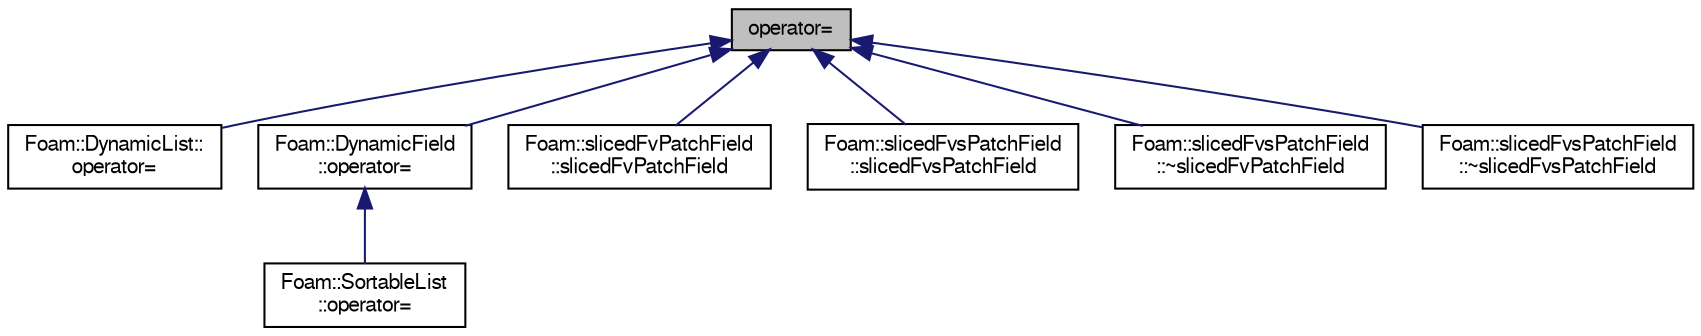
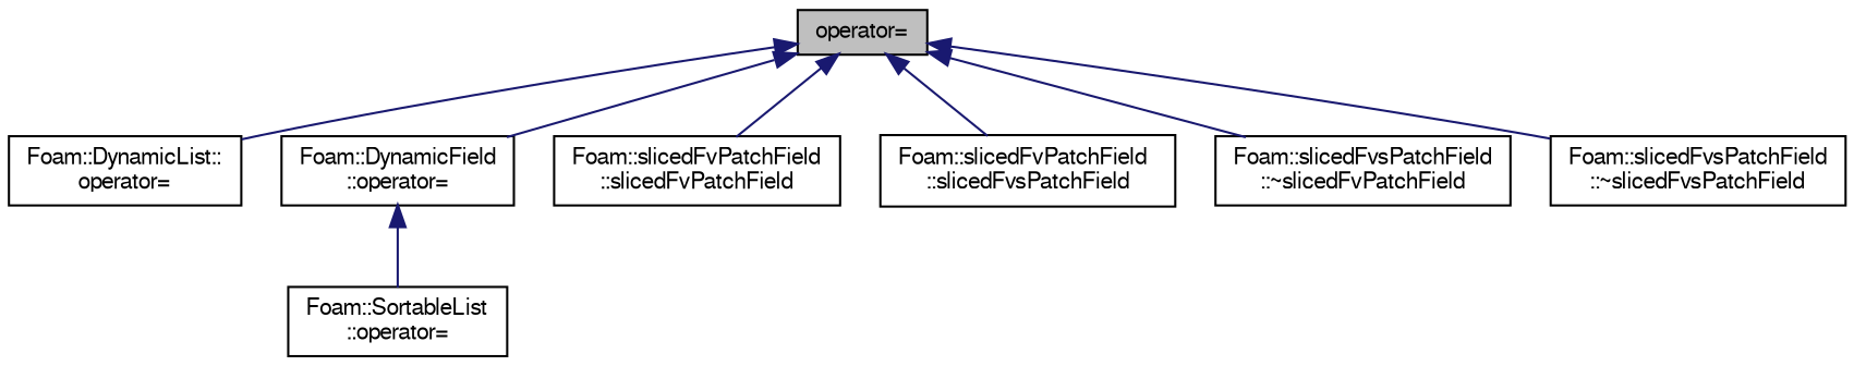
  digraph {
    rankdir=TB
    node [color=black fontname=FreeSans fontsize=10 shape=record]
    edge [color=midnightblue dir=back fontname=FreeSans fontsize=10 labelfontname=FreeSans labelfontsize=10 style=solid]
    n1 [fillcolor=grey75 fontcolor=black height=0.2 label="operator=" style=filled width=0.4]
    n2 [height=0.2 label="Foam::DynamicList::\loperator=" width=0.4]
    n3 [height=0.2 label="Foam::DynamicField\l::operator=" width=0.4]
    n4 [height=0.2 label="Foam::slicedFvPatchField\l::slicedFvPatchField" width=0.4]
-   n5 [height=0.2 label="Foam::slicedFvsPatchField\l::slicedFvsPatchField" width=0.4]
+   n5 [height=0.2 label="Foam::slicedFvPatchField\l::slicedFvsPatchField" width=0.4]
    n6 [height=0.2 label="Foam::slicedFvsPatchField\l::~slicedFvPatchField" width=0.4]
    n7 [height=0.2 label="Foam::slicedFvsPatchField\l::~slicedFvsPatchField" width=0.4]
    n8 [height=0.2 label="Foam::SortableList\l::operator=" width=0.4]
    n1 -> n2
    n1 -> n3
    n1 -> n4
    n1 -> n5
    n1 -> n6
    n1 -> n7
    n3 -> n8
  }
